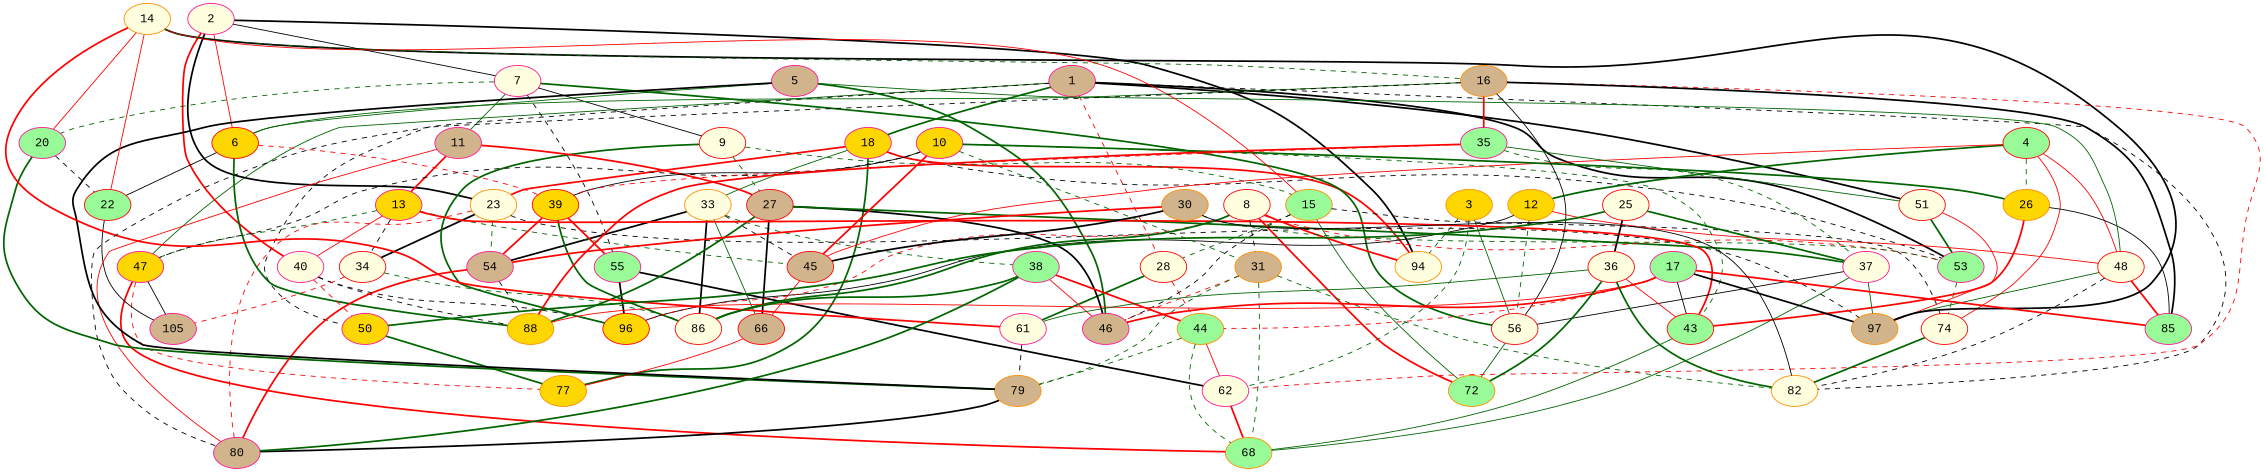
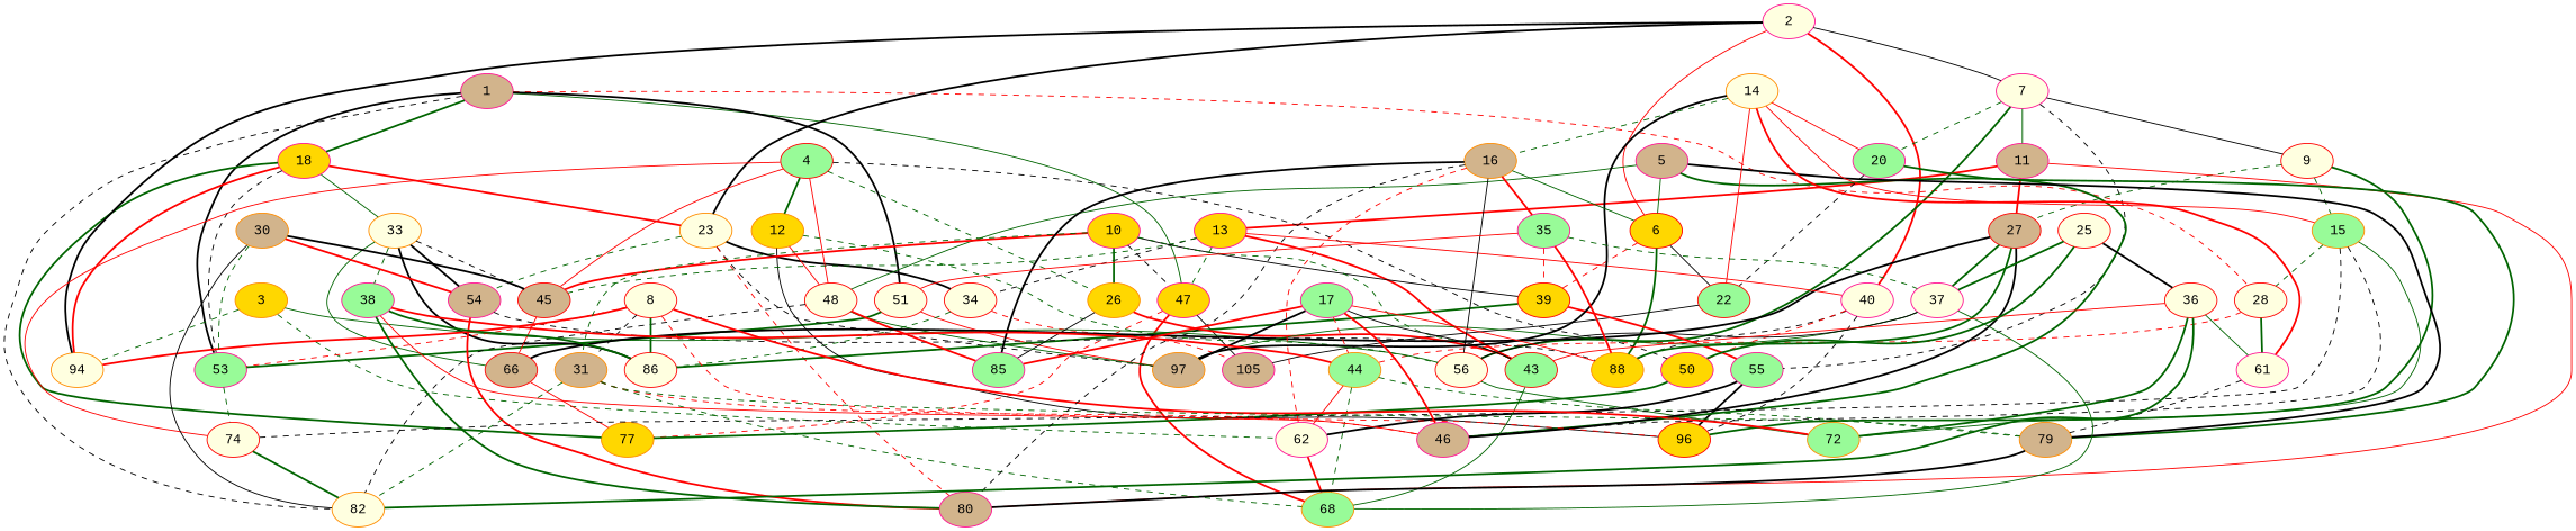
  graph {
    fontname="Liberation Mono"
    node [color=deeppink fillcolor=lightyellow fontname="Liberation Mono" style=filled]
    edge [color=darkgreen fontname="Liberation Mono" style=bold]
    1 [fillcolor=tan super="+60"]
    18 [fillcolor=gold super="+78"]
    28 [color=red]
    47 [fillcolor=gold super="+106"]
    51 [color=red]
    53 [fillcolor=palegreen super="+76"]
    82 [color=darkorange super="+84"]
    23 [color=darkorange super="+42"]
    94 [color=darkorange]
    33 [color=darkorange super="+93"]
    77 [color=darkorange fillcolor=gold]
    61
    44 [color=darkorange fillcolor=palegreen super="+49"]
    105 [fillcolor=tan]
    68 [color=darkorange fillcolor=palegreen super="+71"]
    97 [color=darkorange fillcolor=tan super="+99"]
    74 [color=red]
    2 [super="+98"]
    6 [color=red fillcolor=gold super="+81"]
    7 [super="+41"]
    40 [super="+104"]
    22 [color=red fillcolor=palegreen]
    39 [color=red fillcolor=gold super="+102"]
    88 [color=darkorange fillcolor=gold super="+103"]
    56 [color=red super="+100"]
    9 [color=red]
    11 [fillcolor=tan]
    20 [fillcolor=palegreen]
    55 [fillcolor=palegreen]
    80 [fillcolor=tan super="+89"]
    34 [color=red]
    54 [fillcolor=tan super="+73"]
    50 [fillcolor=gold]
    96 [color=red fillcolor=gold super="+101"]
    3 [color=darkorange fillcolor=gold]
    62 [super="+87"]
    72 [color=darkorange fillcolor=palegreen]
    4 [color=red fillcolor=palegreen super="+24"]
    12 [color=darkorange fillcolor=gold super="+90"]
    26 [color=darkorange fillcolor=gold]
    45 [color=red fillcolor=tan super="+67"]
    48 [color=red super="+69"]
    43 [color=red fillcolor=palegreen super="+75"]
    85 [fillcolor=palegreen]
    66 [color=red fillcolor=tan]
    5 [fillcolor=tan]
    46 [fillcolor=tan super="+64"]
    79 [color=darkorange fillcolor=tan super="+83"]
    86 [color=red super="+91"]
    15 [color=darkorange fillcolor=palegreen super="+65"]
    27 [color=red fillcolor=tan super="+32"]
    13 [fillcolor=gold super="+70"]
    8 [color=red super="+19"]
    31 [color=darkorange fillcolor=tan super="+95"]
    37 [super="+92"]
    10 [fillcolor=gold super="+29"]
    14 [color=darkorange super="+21"]
    16 [color=darkorange fillcolor=tan super="+57"]
    35 [fillcolor=palegreen super="+58"]
    17 [fillcolor=palegreen super="+52"]
    38 [fillcolor=palegreen super="+59"]
    36 [color=red super="+63"]
    25 [color=red]
    30 [color=darkorange fillcolor=tan]
    1 -- 18
    1 -- 28 [color=red style=dashed]
    1 -- 47 [style=solid]
    1 -- 51 [color=black]
    1 -- 53 [color=black]
    1 -- 82 [color=black style=dashed]
    18 -- 53 [color=black style=dashed]
    18 -- 23 [color=red]
    18 -- 94 [color=red]
    18 -- 33 [style=solid]
    18 -- 77
    28 -- 61
    28 -- 44 [color=red style=dashed]
    47 -- 77 [color=red style=dashed]
    47 -- 105 [color=black style=solid]
    47 -- 68 [color=red]
    51 -- 53
    51 -- 97 [color=red style=solid]
    53 -- 74 [style=dashed]
    23 -- 97 [color=black style=dashed]
    23 -- 80 [color=red style=dashed]
    23 -- 34 [color=black]
    23 -- 54 [style=dashed]
    33 -- 54 [color=black]
    33 -- 45 [color=black style=dashed]
    33 -- 66 [style=solid]
    33 -- 86 [color=black]
    33 -- 38 [style=dashed]
    61 -- 79 [color=black style=dashed]
    44 -- 68 [style=dashed]
    44 -- 62 [color=red style=solid]
    44 -- 79 [style=dashed]
    74 -- 82
    2 -- 23 [color=black]
    2 -- 94 [color=black]
    2 -- 6 [color=red style=solid]
    2 -- 7 [color=black style=solid]
    2 -- 40 [color=red weight=2]
    6 -- 22 [color=black style=solid]
    6 -- 39 [color=red style=dashed]
    6 -- 88
    7 -- 56
    7 -- 9 [color=black style=solid]
    7 -- 11 [style=solid]
    7 -- 20 [style=dashed]
    7 -- 55 [color=black style=dashed]
    40 -- 88 [color=black style=dashed]
    40 -- 50 [color=red style=dashed]
    40 -- 96 [color=black style=dashed]
    22 -- 105 [color=black style=solid]
    39 -- 55 [color=red]
-   39 -- 54 [color=red]
    39 -- 86
    56 -- 72 [style=solid]
    9 -- 96
    9 -- 15 [style=dashed]
    9 -- 27 [style=dashed]
    11 -- 80 [color=red style=solid]
    11 -- 27 [color=red]
    11 -- 13 [color=red]
    20 -- 22 [color=black style=dashed]
    20 -- 79
    55 -- 96 [color=black]
    55 -- 62 [color=black]
    34 -- 105 [color=red style=dashed]
    34 -- 86 [style=dashed]
    54 -- 88 [color=black style=dashed]
    54 -- 80 [color=red]
    50 -- 77
    3 -- 94 [style=dashed]
    3 -- 56 [style=solid]
    3 -- 62 [style=dashed]
    62 -- 68 [color=red]
    4 -- 74 [color=red style=solid]
-   1 -- 50 [color=black style=dashed]
+   4 -- 50 [color=black style=dashed]
    4 -- 12
    4 -- 26 [style=dashed]
    4 -- 45 [color=red style=solid]
    4 -- 48 [color=red style=solid]
    12 -- 56 [style=dashed]
    12 -- 96 [color=black style=solid weight=2]
    12 -- 48 [color=red style=solid]
    26 -- 43 [color=red]
    26 -- 85 [color=black style=solid]
    45 -- 66 [color=red style=solid]
    48 -- 82 [color=black style=dashed]
    48 -- 97 [style=solid]
    48 -- 85 [color=red]
    43 -- 68 [style=solid]
    66 -- 77 [color=red style=solid]
    5 -- 6 [style=solid]
    5 -- 48 [style=solid]
    5 -- 46
    5 -- 79 [color=black]
    79 -- 80 [color=black]
    15 -- 28 [style=dashed]
    15 -- 74 [color=black style=dashed]
    15 -- 72 [style=solid]
    15 -- 46 [color=black style=dashed]
    27 -- 88
    27 -- 66 [color=black]
    27 -- 46 [color=black]
    27 -- 37
    13 -- 47 [style=dashed]
    13 -- 40 [color=red style=solid]
    13 -- 34 [color=black style=dashed]
    13 -- 45 [style=dashed]
    13 -- 43 [color=red]
    8 -- 53 [color=red style=dashed]
    8 -- 94 [color=red]
    8 -- 96 [color=red style=dashed]
    8 -- 72 [color=red]
    8 -- 86
    8 -- 31 [color=black style=dashed]
    31 -- 82 [style=dashed]
    31 -- 68 [style=dashed]
    31 -- 46 [color=red style=dashed]
    31 -- 79 [style=dashed]
    37 -- 68 [style=solid]
    37 -- 97 [style=solid]
    37 -- 56 [color=black style=solid]
    10 -- 47 [color=black style=dashed]
    10 -- 39 [color=black style=solid]
    10 -- 26
    10 -- 45 [color=red]
    10 -- 43 [style=dashed]
    10 -- 31 [style=dashed]
    14 -- 61 [color=red]
    14 -- 97 [color=black]
    14 -- 22 [color=red style=solid]
    14 -- 20 [color=red style=solid]
    14 -- 15 [color=red style=solid]
    14 -- 16 [style=dashed]
    16 -- 6 [style=solid]
    16 -- 56 [color=black style=solid]
    16 -- 80 [color=black style=dashed]
    16 -- 62 [color=red style=dashed]
    16 -- 85 [color=black]
    16 -- 35 [color=red]
-   35 -- 51 [style=solid]
+   35 -- 51 [color=red style=solid]
    35 -- 39 [color=red style=dashed]
    35 -- 88 [color=red]
    35 -- 37 [style=dashed]
    17 -- 44 [color=red style=dashed]
    17 -- 97 [color=black]
    17 -- 88 [color=red style=solid]
    17 -- 43 [color=black style=solid]
    17 -- 85 [color=red]
    17 -- 46 [color=red]
    38 -- 44 [color=red]
    38 -- 80
    38 -- 46 [color=red style=solid]
    38 -- 86 [weight=2]
    36 -- 82
    36 -- 61 [style=solid]
    36 -- 72
    36 -- 43 [color=red style=solid]
    25 -- 50
    25 -- 37
    25 -- 36 [color=black weight=2]
    30 -- 53 [style=dashed]
    30 -- 82 [color=black style=solid]
    30 -- 54 [color=red]
    30 -- 45 [color=black]
  }
